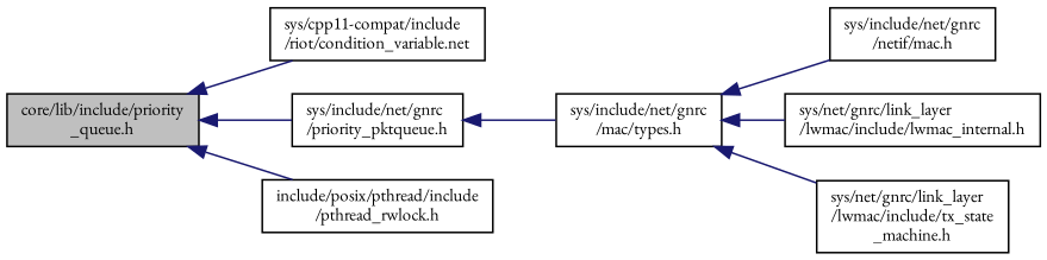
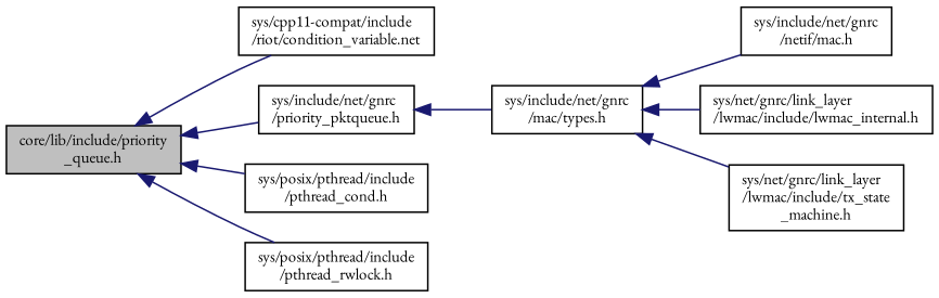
  digraph {
    fontname="EB Garamond"
    rankdir=LR
    node [color=black fillcolor=white fontname="EB Garamond" fontsize=10 shape=record style=filled]
    edge [color=midnightblue dir=back fontname="EB Garamond" fontsize=10 labelfontname=Helvetica labelfontsize=10 style=solid]
    n1 [fillcolor=grey75 fontcolor=black height=0.2 label="core/lib/include/priority\l_queue.h" width=0.4]
    n2 [height=0.2 label="sys/cpp11-compat/include\l/riot/condition_variable.net" width=0.4]
    n3 [height=0.2 label="sys/include/net/gnrc\l/priority_pktqueue.h" width=0.4]
-   n5 [height=0.2 label="include/posix/pthread/include\l/pthread_rwlock.h" width=0.4]
+   n4 [height=0.2 label="sys/posix/pthread/include\l/pthread_cond.h" width=0.4]
+   n5 [height=0.2 label="sys/posix/pthread/include\l/pthread_rwlock.h" width=0.4]
    n6 [height=0.2 label="sys/include/net/gnrc\l/mac/types.h" width=0.4]
    n7 [height=0.2 label="sys/include/net/gnrc\l/netif/mac.h" width=0.4]
    n8 [height=0.2 label="sys/net/gnrc/link_layer\l/lwmac/include/lwmac_internal.h" width=0.4]
    n9 [height=0.2 label="sys/net/gnrc/link_layer\l/lwmac/include/tx_state\l_machine.h" width=0.4]
    n1 -> n2
    n1 -> n3
+   n1 -> n4
    n1 -> n5
    n3 -> n6
    n6 -> n7
    n6 -> n8
    n6 -> n9
  }
